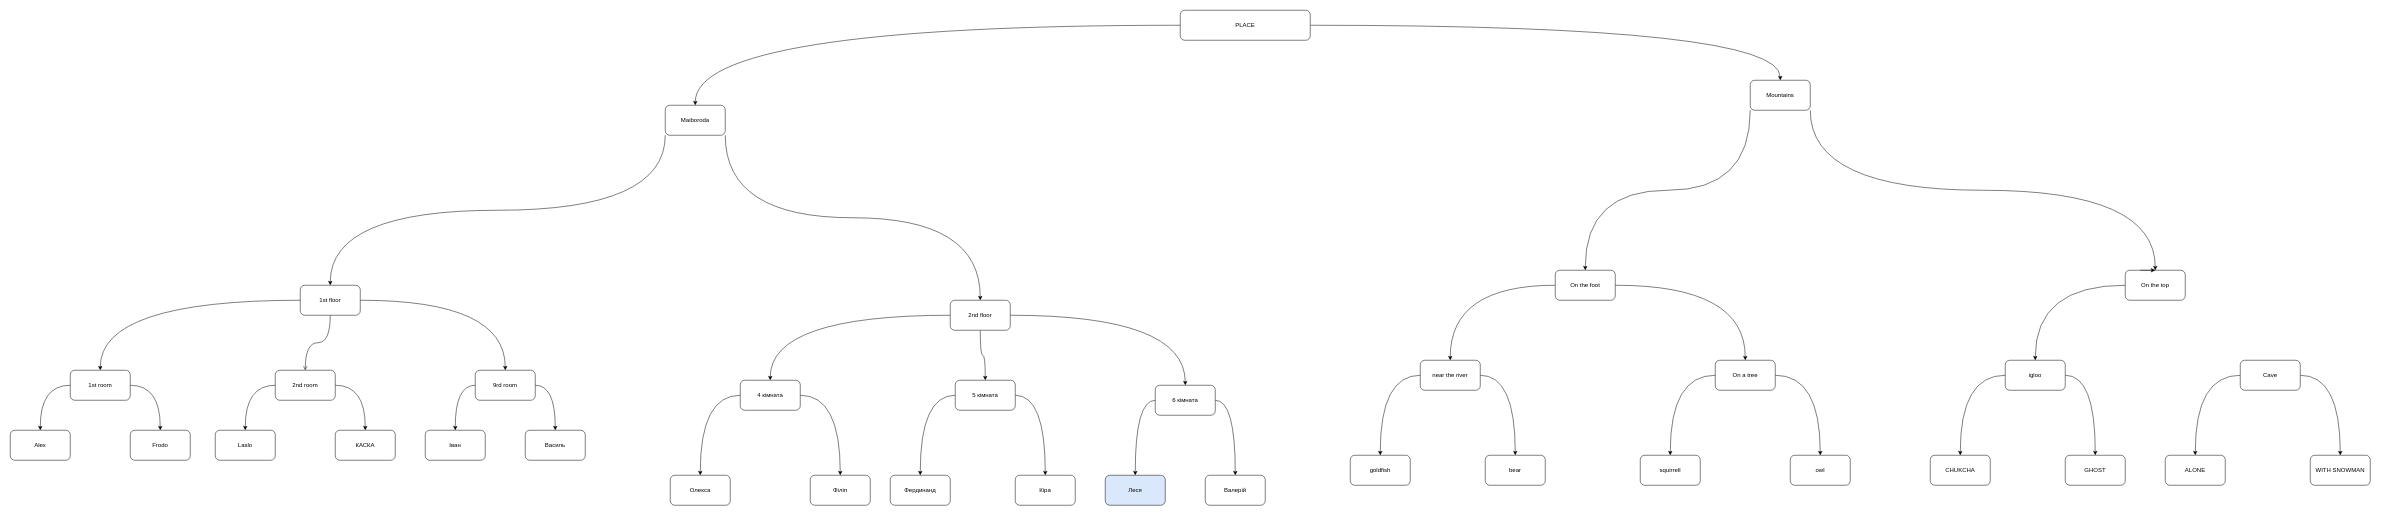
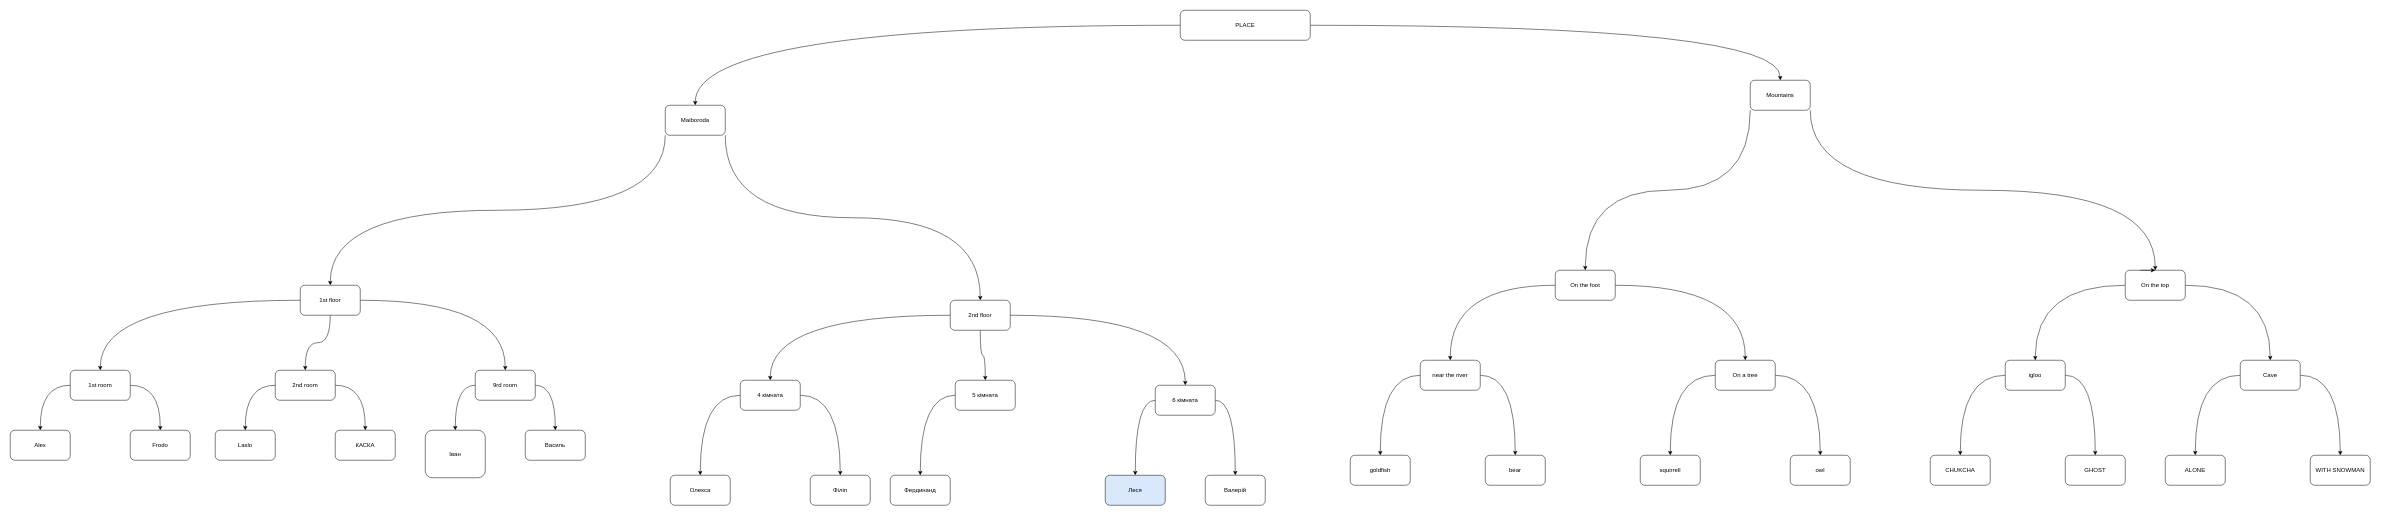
  <mxCell id="0" />
  <mxCell id="1" parent="0" />
  <mxCell id="2" style="edgeStyle=orthogonalEdgeStyle;curved=1;rounded=0;orthogonalLoop=1;jettySize=auto;html=1;exitX=1;exitY=0.5;exitDx=0;exitDy=0;entryX=0.5;entryY=0;entryDx=0;entryDy=0;" parent="1" source="4" target="10" edge="1"><mxGeometry relative="1" as="geometry" /></mxCell>
  <mxCell id="3" style="edgeStyle=orthogonalEdgeStyle;curved=1;rounded=0;orthogonalLoop=1;jettySize=auto;html=1;exitX=0;exitY=0.5;exitDx=0;exitDy=0;entryX=0.5;entryY=0;entryDx=0;entryDy=0;" parent="1" source="4" target="7" edge="1"><mxGeometry relative="1" as="geometry" /></mxCell>
  <mxCell id="4" value="PLACE" style="rounded=1;whiteSpace=wrap;html=1;" parent="1" vertex="1"><mxGeometry x="2360" y="20" width="260" height="60" as="geometry" /></mxCell>
  <mxCell id="5" style="edgeStyle=orthogonalEdgeStyle;rounded=0;orthogonalLoop=1;jettySize=auto;html=1;exitX=1;exitY=1;exitDx=0;exitDy=0;entryX=0.5;entryY=0;entryDx=0;entryDy=0;curved=1;" parent="1" source="7" target="18" edge="1"><mxGeometry relative="1" as="geometry" /></mxCell>
  <mxCell id="6" style="edgeStyle=orthogonalEdgeStyle;rounded=0;orthogonalLoop=1;jettySize=auto;html=1;exitX=0;exitY=1;exitDx=0;exitDy=0;entryX=0.5;entryY=0;entryDx=0;entryDy=0;curved=1;" parent="1" source="7" target="14" edge="1"><mxGeometry relative="1" as="geometry" /></mxCell>
  <mxCell id="7" value="Maiboroda" style="rounded=1;whiteSpace=wrap;html=1;" parent="1" vertex="1"><mxGeometry x="1330" y="210" width="120" height="60" as="geometry" /></mxCell>
  <mxCell id="8" style="edgeStyle=orthogonalEdgeStyle;rounded=0;orthogonalLoop=1;jettySize=auto;html=1;exitX=0;exitY=1;exitDx=0;exitDy=0;entryX=0.5;entryY=0;entryDx=0;entryDy=0;curved=1;" parent="1" source="10" target="21" edge="1"><mxGeometry relative="1" as="geometry" /></mxCell>
  <mxCell id="9" style="edgeStyle=orthogonalEdgeStyle;rounded=0;orthogonalLoop=1;jettySize=auto;html=1;exitX=1;exitY=1;exitDx=0;exitDy=0;entryX=0.5;entryY=0;entryDx=0;entryDy=0;curved=1;" parent="1" source="10" target="24" edge="1"><mxGeometry relative="1" as="geometry" /></mxCell>
  <mxCell id="10" value="Mountains" style="rounded=1;whiteSpace=wrap;html=1;" parent="1" vertex="1"><mxGeometry x="3500" y="160" width="120" height="60" as="geometry" /></mxCell>
  <mxCell id="11" style="edgeStyle=orthogonalEdgeStyle;curved=1;rounded=0;orthogonalLoop=1;jettySize=auto;html=1;exitX=0;exitY=0.5;exitDx=0;exitDy=0;entryX=0.5;entryY=0;entryDx=0;entryDy=0;" parent="1" source="14" target="36" edge="1"><mxGeometry relative="1" as="geometry" /></mxCell>
- <mxCell id="12" style="edgeStyle=orthogonalEdgeStyle;curved=1;rounded=0;orthogonalLoop=1;jettySize=auto;html=1;exitX=0.5;exitY=1;exitDx=0;exitDy=0;entryX=0.5;entryY=0;entryDx=0;entryDy=0;endArrow=open;" parent="1" source="14" target="42" edge="1"><mxGeometry relative="1" as="geometry" /></mxCell>
+ <mxCell id="12" style="edgeStyle=orthogonalEdgeStyle;curved=1;rounded=0;orthogonalLoop=1;jettySize=auto;html=1;exitX=0.5;exitY=1;exitDx=0;exitDy=0;entryX=0.5;entryY=0;entryDx=0;entryDy=0;" parent="1" source="14" target="42" edge="1"><mxGeometry relative="1" as="geometry" /></mxCell>
  <mxCell id="13" style="edgeStyle=orthogonalEdgeStyle;curved=1;rounded=0;orthogonalLoop=1;jettySize=auto;html=1;exitX=1;exitY=0.5;exitDx=0;exitDy=0;entryX=0.5;entryY=0;entryDx=0;entryDy=0;" parent="1" source="14" target="39" edge="1"><mxGeometry relative="1" as="geometry" /></mxCell>
  <mxCell id="14" value="1st floor" style="rounded=1;whiteSpace=wrap;html=1;" parent="1" vertex="1"><mxGeometry x="600" y="570" width="120" height="60" as="geometry" /></mxCell>
  <mxCell id="15" style="edgeStyle=orthogonalEdgeStyle;curved=1;rounded=0;orthogonalLoop=1;jettySize=auto;html=1;exitX=0;exitY=0.5;exitDx=0;exitDy=0;entryX=0.5;entryY=0;entryDx=0;entryDy=0;" parent="1" source="18" target="46" edge="1"><mxGeometry relative="1" as="geometry" /></mxCell>
  <mxCell id="16" style="edgeStyle=orthogonalEdgeStyle;curved=1;rounded=0;orthogonalLoop=1;jettySize=auto;html=1;exitX=1;exitY=0.5;exitDx=0;exitDy=0;entryX=0.5;entryY=0;entryDx=0;entryDy=0;" parent="1" source="18" target="49" edge="1"><mxGeometry relative="1" as="geometry" /></mxCell>
  <mxCell id="17" style="edgeStyle=orthogonalEdgeStyle;curved=1;rounded=0;orthogonalLoop=1;jettySize=auto;html=1;exitX=0.5;exitY=1;exitDx=0;exitDy=0;entryX=0.5;entryY=0;entryDx=0;entryDy=0;" parent="1" source="18" target="52" edge="1"><mxGeometry relative="1" as="geometry" /></mxCell>
  <mxCell id="18" value="2nd floor" style="rounded=1;whiteSpace=wrap;html=1;" parent="1" vertex="1"><mxGeometry x="1900" y="600" width="120" height="60" as="geometry" /></mxCell>
  <mxCell id="19" style="edgeStyle=orthogonalEdgeStyle;curved=1;rounded=0;orthogonalLoop=1;jettySize=auto;html=1;exitX=1;exitY=0.5;exitDx=0;exitDy=0;entryX=0.5;entryY=0;entryDx=0;entryDy=0;" parent="1" source="21" target="30" edge="1"><mxGeometry relative="1" as="geometry" /></mxCell>
  <mxCell id="20" style="edgeStyle=orthogonalEdgeStyle;curved=1;rounded=0;orthogonalLoop=1;jettySize=auto;html=1;exitX=0;exitY=0.5;exitDx=0;exitDy=0;entryX=0.5;entryY=0;entryDx=0;entryDy=0;" parent="1" source="21" target="33" edge="1"><mxGeometry relative="1" as="geometry" /></mxCell>
  <mxCell id="21" value="On the foot" style="rounded=1;whiteSpace=wrap;html=1;" parent="1" vertex="1"><mxGeometry x="3110" y="540" width="120" height="60" as="geometry" /></mxCell>
  <mxCell id="22" style="edgeStyle=orthogonalEdgeStyle;curved=1;rounded=0;orthogonalLoop=1;jettySize=auto;html=1;exitX=0;exitY=0.5;exitDx=0;exitDy=0;entryX=0.5;entryY=0;entryDx=0;entryDy=0;" parent="1" source="24" target="55" edge="1"><mxGeometry relative="1" as="geometry" /></mxCell>
+ <mxCell id="23" style="edgeStyle=orthogonalEdgeStyle;curved=1;rounded=0;orthogonalLoop=1;jettySize=auto;html=1;exitX=1;exitY=0.5;exitDx=0;exitDy=0;entryX=0.5;entryY=0;entryDx=0;entryDy=0;" parent="1" source="24" target="27" edge="1"><mxGeometry relative="1" as="geometry" /></mxCell>
  <mxCell id="24" value="On the top" style="rounded=1;whiteSpace=wrap;html=1;" parent="1" vertex="1"><mxGeometry x="4250" y="540" width="120" height="60" as="geometry" /></mxCell>
  <mxCell id="25" style="edgeStyle=orthogonalEdgeStyle;curved=1;rounded=0;orthogonalLoop=1;jettySize=auto;html=1;entryX=0.5;entryY=0;entryDx=0;entryDy=0;" edge="1" parent="1" source="27" target="75"><mxGeometry relative="1" as="geometry" /></mxCell>
  <mxCell id="26" style="edgeStyle=orthogonalEdgeStyle;curved=1;rounded=0;orthogonalLoop=1;jettySize=auto;html=1;exitX=1;exitY=0.5;exitDx=0;exitDy=0;entryX=0.5;entryY=0;entryDx=0;entryDy=0;" edge="1" parent="1" source="27" target="74"><mxGeometry relative="1" as="geometry" /></mxCell>
  <mxCell id="27" value="Cave" style="rounded=1;whiteSpace=wrap;html=1;" parent="1" vertex="1"><mxGeometry x="4480" y="720" width="120" height="60" as="geometry" /></mxCell>
  <mxCell id="28" style="edgeStyle=orthogonalEdgeStyle;curved=1;rounded=0;orthogonalLoop=1;jettySize=auto;html=1;exitX=0;exitY=0.5;exitDx=0;exitDy=0;entryX=0.5;entryY=0;entryDx=0;entryDy=0;" edge="1" parent="1" source="30" target="70"><mxGeometry relative="1" as="geometry" /></mxCell>
  <mxCell id="29" style="edgeStyle=orthogonalEdgeStyle;curved=1;rounded=0;orthogonalLoop=1;jettySize=auto;html=1;exitX=1;exitY=0.5;exitDx=0;exitDy=0;entryX=0.5;entryY=0;entryDx=0;entryDy=0;" edge="1" parent="1" source="30" target="71"><mxGeometry relative="1" as="geometry" /></mxCell>
  <mxCell id="30" value="On a tree" style="rounded=1;whiteSpace=wrap;html=1;" parent="1" vertex="1"><mxGeometry x="3430" y="720" width="120" height="60" as="geometry" /></mxCell>
  <mxCell id="31" style="edgeStyle=orthogonalEdgeStyle;curved=1;rounded=0;orthogonalLoop=1;jettySize=auto;html=1;exitX=1;exitY=0.5;exitDx=0;exitDy=0;entryX=0.5;entryY=0;entryDx=0;entryDy=0;" edge="1" parent="1" source="33" target="69"><mxGeometry relative="1" as="geometry" /></mxCell>
  <mxCell id="32" style="edgeStyle=orthogonalEdgeStyle;curved=1;rounded=0;orthogonalLoop=1;jettySize=auto;html=1;exitX=0;exitY=0.5;exitDx=0;exitDy=0;entryX=0.5;entryY=0;entryDx=0;entryDy=0;" edge="1" parent="1" source="33" target="68"><mxGeometry relative="1" as="geometry" /></mxCell>
  <mxCell id="33" value="near the river" style="rounded=1;whiteSpace=wrap;html=1;" parent="1" vertex="1"><mxGeometry x="2840" y="720" width="120" height="60" as="geometry" /></mxCell>
  <mxCell id="34" style="edgeStyle=orthogonalEdgeStyle;curved=1;rounded=0;orthogonalLoop=1;jettySize=auto;html=1;exitX=0;exitY=0.5;exitDx=0;exitDy=0;entryX=0.5;entryY=0;entryDx=0;entryDy=0;" parent="1" source="36" target="56" edge="1"><mxGeometry relative="1" as="geometry" /></mxCell>
  <mxCell id="35" style="edgeStyle=orthogonalEdgeStyle;curved=1;rounded=0;orthogonalLoop=1;jettySize=auto;html=1;exitX=1;exitY=0.5;exitDx=0;exitDy=0;entryX=0.5;entryY=0;entryDx=0;entryDy=0;" parent="1" source="36" target="57" edge="1"><mxGeometry relative="1" as="geometry" /></mxCell>
  <mxCell id="36" value="1st room" style="rounded=1;whiteSpace=wrap;html=1;" parent="1" vertex="1"><mxGeometry x="140" y="740" width="120" height="60" as="geometry" /></mxCell>
  <mxCell id="37" style="edgeStyle=orthogonalEdgeStyle;rounded=0;orthogonalLoop=1;jettySize=auto;html=1;exitX=0;exitY=0.5;exitDx=0;exitDy=0;entryX=0.5;entryY=0;entryDx=0;entryDy=0;curved=1;" edge="1" parent="1" source="39" target="60"><mxGeometry relative="1" as="geometry" /></mxCell>
  <mxCell id="38" style="edgeStyle=orthogonalEdgeStyle;rounded=0;orthogonalLoop=1;jettySize=auto;html=1;exitX=1;exitY=0.5;exitDx=0;exitDy=0;entryX=0.5;entryY=0;entryDx=0;entryDy=0;elbow=vertical;curved=1;" edge="1" parent="1" source="39" target="61"><mxGeometry relative="1" as="geometry" /></mxCell>
  <mxCell id="39" value="9rd room" style="rounded=1;whiteSpace=wrap;html=1;" parent="1" vertex="1"><mxGeometry x="950" y="740" width="120" height="60" as="geometry" /></mxCell>
  <mxCell id="40" style="edgeStyle=orthogonalEdgeStyle;curved=1;rounded=0;orthogonalLoop=1;jettySize=auto;html=1;exitX=0;exitY=0.5;exitDx=0;exitDy=0;entryX=0.5;entryY=0;entryDx=0;entryDy=0;" parent="1" source="42" target="58" edge="1"><mxGeometry relative="1" as="geometry" /></mxCell>
  <mxCell id="41" style="edgeStyle=orthogonalEdgeStyle;curved=1;rounded=0;orthogonalLoop=1;jettySize=auto;html=1;exitX=1;exitY=0.5;exitDx=0;exitDy=0;entryX=0.5;entryY=0;entryDx=0;entryDy=0;" parent="1" source="42" target="59" edge="1"><mxGeometry relative="1" as="geometry" /></mxCell>
  <mxCell id="42" value="2nd room" style="rounded=1;whiteSpace=wrap;html=1;" parent="1" vertex="1"><mxGeometry x="550" y="740" width="120" height="60" as="geometry" /></mxCell>
  <mxCell id="43" style="edgeStyle=orthogonalEdgeStyle;curved=1;rounded=0;orthogonalLoop=1;jettySize=auto;html=1;exitX=0.25;exitY=0;exitDx=0;exitDy=0;entryX=0.5;entryY=0;entryDx=0;entryDy=0;" parent="1" source="24" target="24" edge="1"><mxGeometry relative="1" as="geometry" /></mxCell>
  <mxCell id="44" style="edgeStyle=orthogonalEdgeStyle;curved=1;rounded=0;orthogonalLoop=1;jettySize=auto;html=1;exitX=0;exitY=0.5;exitDx=0;exitDy=0;entryX=0.5;entryY=0;entryDx=0;entryDy=0;" edge="1" parent="1" source="46" target="62"><mxGeometry relative="1" as="geometry" /></mxCell>
  <mxCell id="45" style="edgeStyle=orthogonalEdgeStyle;curved=1;rounded=0;orthogonalLoop=1;jettySize=auto;html=1;exitX=1;exitY=0.5;exitDx=0;exitDy=0;entryX=0.5;entryY=0;entryDx=0;entryDy=0;" edge="1" parent="1" source="46" target="63"><mxGeometry relative="1" as="geometry" /></mxCell>
  <mxCell id="46" value="4 кімната" style="rounded=1;whiteSpace=wrap;html=1;" parent="1" vertex="1"><mxGeometry x="1480" y="760" width="120" height="60" as="geometry" /></mxCell>
  <mxCell id="47" style="edgeStyle=orthogonalEdgeStyle;curved=1;rounded=0;orthogonalLoop=1;jettySize=auto;html=1;exitX=1;exitY=0.5;exitDx=0;exitDy=0;entryX=0.5;entryY=0;entryDx=0;entryDy=0;" edge="1" parent="1" source="49" target="67"><mxGeometry relative="1" as="geometry" /></mxCell>
  <mxCell id="48" style="edgeStyle=orthogonalEdgeStyle;curved=1;rounded=0;orthogonalLoop=1;jettySize=auto;html=1;exitX=0;exitY=0.5;exitDx=0;exitDy=0;entryX=0.5;entryY=0;entryDx=0;entryDy=0;" edge="1" parent="1" source="49" target="66"><mxGeometry relative="1" as="geometry" /></mxCell>
  <mxCell id="49" value="6 кімната" style="rounded=1;whiteSpace=wrap;html=1;" parent="1" vertex="1"><mxGeometry x="2310" y="770" width="120" height="60" as="geometry" /></mxCell>
- <mxCell id="50" style="edgeStyle=orthogonalEdgeStyle;curved=1;rounded=0;orthogonalLoop=1;jettySize=auto;html=1;exitX=1;exitY=0.5;exitDx=0;exitDy=0;entryX=0.5;entryY=0;entryDx=0;entryDy=0;" edge="1" parent="1" source="52" target="65"><mxGeometry relative="1" as="geometry" /></mxCell>
  <mxCell id="51" style="edgeStyle=orthogonalEdgeStyle;curved=1;rounded=0;orthogonalLoop=1;jettySize=auto;html=1;exitX=0;exitY=0.5;exitDx=0;exitDy=0;entryX=0.5;entryY=0;entryDx=0;entryDy=0;" edge="1" parent="1" source="52" target="64"><mxGeometry relative="1" as="geometry" /></mxCell>
  <mxCell id="52" value="5 кімната" style="rounded=1;whiteSpace=wrap;html=1;" parent="1" vertex="1"><mxGeometry x="1910" y="760" width="120" height="60" as="geometry" /></mxCell>
  <mxCell id="53" style="edgeStyle=orthogonalEdgeStyle;curved=1;rounded=0;orthogonalLoop=1;jettySize=auto;html=1;exitX=0;exitY=0.5;exitDx=0;exitDy=0;entryX=0.5;entryY=0;entryDx=0;entryDy=0;" edge="1" parent="1" source="55" target="72"><mxGeometry relative="1" as="geometry" /></mxCell>
  <mxCell id="54" style="edgeStyle=orthogonalEdgeStyle;curved=1;rounded=0;orthogonalLoop=1;jettySize=auto;html=1;exitX=1;exitY=0.5;exitDx=0;exitDy=0;entryX=0.5;entryY=0;entryDx=0;entryDy=0;" edge="1" parent="1" source="55" target="73"><mxGeometry relative="1" as="geometry" /></mxCell>
  <mxCell id="55" value="igloo" style="rounded=1;whiteSpace=wrap;html=1;" parent="1" vertex="1"><mxGeometry x="4010" y="720" width="120" height="60" as="geometry" /></mxCell>
  <mxCell id="56" value="Alex" style="rounded=1;whiteSpace=wrap;html=1;" parent="1" vertex="1"><mxGeometry x="20" y="860" width="120" height="60" as="geometry" /></mxCell>
  <mxCell id="57" value="Frodo" style="rounded=1;whiteSpace=wrap;html=1;" parent="1" vertex="1"><mxGeometry x="260" y="860" width="120" height="60" as="geometry" /></mxCell>
  <mxCell id="58" value="Laslo" style="rounded=1;whiteSpace=wrap;html=1;" parent="1" vertex="1"><mxGeometry x="430" y="860" width="120" height="60" as="geometry" /></mxCell>
  <mxCell id="59" value="КАСКА" style="rounded=1;whiteSpace=wrap;html=1;" parent="1" vertex="1"><mxGeometry x="670" y="860" width="120" height="60" as="geometry" /></mxCell>
- <mxCell id="60" value="Іван" style="rounded=1;whiteSpace=wrap;html=1;" vertex="1" parent="1"><mxGeometry x="850" y="860" width="120" height="60" as="geometry" /></mxCell>
+ <mxCell id="60" value="Іван" style="rounded=1;whiteSpace=wrap;html=1;" vertex="1" parent="1"><mxGeometry x="850" y="860" width="120" height="95" as="geometry" /></mxCell>
  <mxCell id="61" value="Василь" style="rounded=1;whiteSpace=wrap;html=1;" vertex="1" parent="1"><mxGeometry x="1050" y="860" width="120" height="60" as="geometry" /></mxCell>
  <mxCell id="62" value="Олекса" style="rounded=1;whiteSpace=wrap;html=1;" vertex="1" parent="1"><mxGeometry x="1340" y="950" width="120" height="60" as="geometry" /></mxCell>
  <mxCell id="63" value="Філіп" style="rounded=1;whiteSpace=wrap;html=1;" vertex="1" parent="1"><mxGeometry x="1620" y="950" width="120" height="60" as="geometry" /></mxCell>
  <mxCell id="64" value="Фердинанд" style="rounded=1;whiteSpace=wrap;html=1;" vertex="1" parent="1"><mxGeometry x="1780" y="950" width="120" height="60" as="geometry" /></mxCell>
- <mxCell id="65" value="Кіра" style="rounded=1;whiteSpace=wrap;html=1;" vertex="1" parent="1"><mxGeometry x="2030" y="950" width="120" height="60" as="geometry" /></mxCell>
  <mxCell id="66" value="Леся" style="rounded=1;whiteSpace=wrap;html=1;fillColor=#dae8fc;" vertex="1" parent="1"><mxGeometry x="2210" y="950" width="120" height="60" as="geometry" /></mxCell>
  <mxCell id="67" value="Валерій" style="rounded=1;whiteSpace=wrap;html=1;" vertex="1" parent="1"><mxGeometry x="2410" y="950" width="120" height="60" as="geometry" /></mxCell>
  <mxCell id="68" value="goldfish" style="rounded=1;whiteSpace=wrap;html=1;" vertex="1" parent="1"><mxGeometry x="2700" y="910" width="120" height="60" as="geometry" /></mxCell>
  <mxCell id="69" value="bear" style="rounded=1;whiteSpace=wrap;html=1;" vertex="1" parent="1"><mxGeometry x="2970" y="910" width="120" height="60" as="geometry" /></mxCell>
  <mxCell id="70" value="squirrell" style="rounded=1;whiteSpace=wrap;html=1;" vertex="1" parent="1"><mxGeometry x="3280" y="910" width="120" height="60" as="geometry" /></mxCell>
  <mxCell id="71" value="owl" style="rounded=1;whiteSpace=wrap;html=1;" vertex="1" parent="1"><mxGeometry x="3580" y="910" width="120" height="60" as="geometry" /></mxCell>
  <mxCell id="72" value="CHUKCHA" style="rounded=1;whiteSpace=wrap;html=1;" vertex="1" parent="1"><mxGeometry x="3860" y="910" width="120" height="60" as="geometry" /></mxCell>
  <mxCell id="73" value="GHOST" style="rounded=1;whiteSpace=wrap;html=1;" vertex="1" parent="1"><mxGeometry x="4130" y="910" width="120" height="60" as="geometry" /></mxCell>
  <mxCell id="74" value="WITH SNOWMAN" style="rounded=1;whiteSpace=wrap;html=1;" vertex="1" parent="1"><mxGeometry x="4620" y="910" width="120" height="60" as="geometry" /></mxCell>
  <mxCell id="75" value="ALONE" style="rounded=1;whiteSpace=wrap;html=1;" vertex="1" parent="1"><mxGeometry x="4330" y="910" width="120" height="60" as="geometry" /></mxCell>
